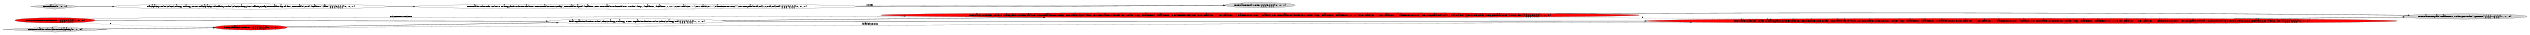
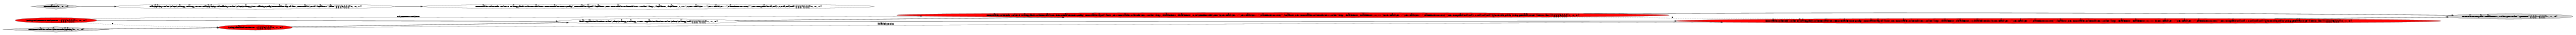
  digraph {
    rankdir=LR
    node [fillcolor=red shape=ellipse style=filled]
    edge [style=bold]
    n1 [label="String DISABLED_VERSION = \"\"@@@3@@@['1', '0', '0']"]
    n2 [fillcolor=white label="final EqualDistributionWorkerSelectStrategy strategy = new EqualDistributionWorkerSelectStrategy(null)@@@4@@@['1', '1', '0']"]
    n3 [label="String disabledVersion = \"\"@@@3@@@['0', '1', '0']"]
    n4 [label="ImmutableWorkerInfo worker = strategy.findWorkerForTask(new RemoteTaskRunnerConfig(),ImmutableMap.of(\"lhost\",new ImmutableWorkerInfo(new Worker(\"http\",\"disableHost\",\"disableHost\",10,DISABLED_VERSION),5,new HashSet<>(),new HashSet<>(),DateTimes.nowUtc()),\"localhost\",new ImmutableWorkerInfo(new Worker(\"http\",\"enableHost\",\"enableHost\",10,\"v1\"),5,new HashSet<>(),new HashSet<>(),DateTimes.nowUtc())),new NoopTask(null,null,1,0,null,null,null){@Override public String getDataSource(){return \"foo\"}})@@@5@@@['1', '0', '0']"]
    n5 [label="ImmutableWorkerInfo worker = strategy.findWorkerForTask(new RemoteTaskRunnerConfig(),ImmutableMap.of(\"lhost\",new ImmutableWorkerInfo(new Worker(\"http\",\"disableHost\",\"disableHost\",10,disabledVersion),5,new HashSet<>(),new HashSet<>(),DateTimes.nowUtc()),\"localhost\",new ImmutableWorkerInfo(new Worker(\"http\",\"enableHost\",\"enableHost\",10,\"v1\"),5,new HashSet<>(),new HashSet<>(),DateTimes.nowUtc())),new NoopTask(null,null,1,0,null,null,null){@Override public String getDataSource(){return \"foo\"}})@@@5@@@['0', '1', '0']"]
    n6 [fillcolor=lightgray label="Assert.assertEquals(\"enableHost\",worker.getWorker().getHost())@@@11@@@['1', '1', '0']"]
    n7 [fillcolor=lightgray label="testOneDisableWorkerSameUsedCapacity['0', '1', '0']" shape=diamond]
    n8 [fillcolor=white label="ImmutableWorkerInfo worker = strategy.findWorkerForTask(new RemoteTaskRunnerConfig(),ImmutableMap.of(\"localhost\",new ImmutableWorkerInfo(new Worker(\"http\",\"localhost\",\"localhost\",1,\"v1\"),0,new HashSet<>(),new HashSet<>(),DateTimes.nowUtc())),new NoopTask(null,null,1,0,null,null,null))@@@4@@@['0', '0', '1']"]
-   n9 [fillcolor=lightgray label="Assert.assertNull(worker)@@@5@@@['0', '0', '1']"]
    n10 [fillcolor=white label="FillCapacityWorkerSelectStrategy strategy = new FillCapacityWithAffinityWorkerSelectStrategy(new AffinityConfig(ImmutableMap.of(\"foo\",ImmutableSet.of(\"localhost\")),false))@@@3@@@['0', '0', '1']"]
    n11 [fillcolor=lightgray label="testIsolation['0', '0', '1']" shape=diamond]
    n1 -> n2
    n1 -> n3 [label=0 style=dashed]
    n1 -> n4 [label=DISABLED_VERSION style=solid]
    n2 -> n4
    n2 -> n5
    n3 -> n2
    n3 -> n5 [label=disabledVersion style=solid]
    n4 -> n5 [label=0 style=dashed]
    n4 -> n6
    n5 -> n6
    n7 -> n3
-   n8 -> n9 [label=worker style=solid]
-   n8 -> n9
    n10 -> n8
    n11 -> n10
  }
